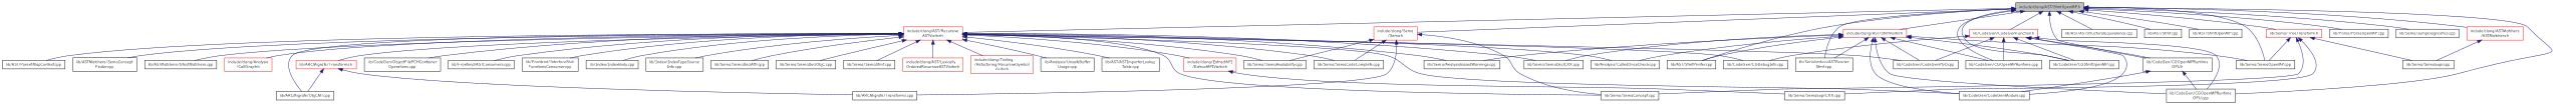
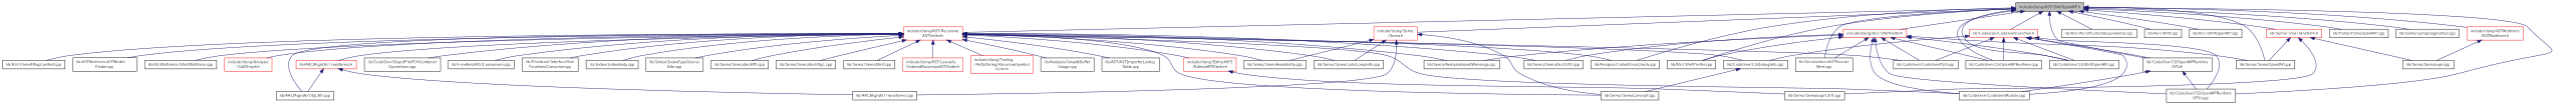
  digraph {
    fontname="Comic Neue"
    node [color=black fontname="Comic Neue" fontsize=10 shape=record]
    edge [color=midnightblue dir=back fontname="Comic Neue" fontsize=10 labelfontname=Helvetica labelfontsize=10 style=solid]
    n1 [fillcolor=grey75 fontcolor=black height=0.2 label="include/clang/AST/StmtOpenMP.h" style=filled width=0.4]
    n2 [color=red height=0.2 label="include/clang/AST/Recursive\lASTVisitor.h" width=0.4]
    n3 [color=red height=0.2 label="include/clang/AST/StmtVisitor.h" width=0.4]
    n4 [height=0.2 label="lib/AST/StmtPrinter.cpp" width=0.4]
    n5 [height=0.2 label="lib/CodeGen/CGOpenMPRuntime.cpp" width=0.4]
    n6 [height=0.2 label="lib/CodeGen/CGOpenMPRuntime\lGPU.cpp" width=0.4]
    n7 [height=0.2 label="lib/CodeGen/CGStmtOpenMP.cpp" width=0.4]
    n8 [height=0.2 label="lib/Sema/SemaOpenMP.cpp" width=0.4]
    n9 [height=0.2 label="lib/Serialization/ASTReader\lStmt.cpp" width=0.4]
    n10 [color=red height=0.2 label="include/clang/ASTMatchers\l/ASTMatchers.h" width=0.4]
    n11 [color=red height=0.2 label="include/clang/Sema\l/Sema.h" width=0.4]
    n12 [height=0.2 label="lib/AST/ASTStructuralEquivalence.cpp" width=0.4]
    n13 [height=0.2 label="lib/AST/Stmt.cpp" width=0.4]
    n14 [height=0.2 label="lib/AST/StmtOpenMP.cpp" width=0.4]
    n15 [color=red height=0.2 label="lib/CodeGen/CodeGenFunction.h" width=0.4]
    n16 [height=0.2 label="lib/CodeGen/CGOpenMPRuntime\lGPU.h" width=0.4]
    n17 [height=0.2 label="lib/Parse/ParseOpenMP.cpp" width=0.4]
    n18 [height=0.2 label="lib/Sema/JumpDiagnostics.cpp" width=0.4]
    n19 [color=red height=0.2 label="lib/Sema/TreeTransform.h" width=0.4]
    n20 [color=red height=0.2 label="include/clang/Analysis\l/CallGraph.h" width=0.4]
    n21 [color=red height=0.2 label="include/clang/AST/Lexically\lOrderedRecursiveASTVisitor.h" width=0.4]
    n22 [color=red height=0.2 label="include/clang/ExtractAPI\l/ExtractAPIVisitor.h" width=0.4]
    n23 [color=red height=0.2 label="include/clang/Tooling\l/Refactoring/RecursiveSymbol\lVisitor.h" width=0.4]
    n24 [height=0.2 label="lib/Analysis/CalledOnceCheck.cpp" width=0.4]
    n25 [height=0.2 label="lib/Analysis/UnsafeBuffer\lUsage.cpp" width=0.4]
    n26 [color=red height=0.2 label="lib/ARCMigrate/Transforms.h" width=0.4]
    n27 [height=0.2 label="lib/ARCMigrate/ObjCMT.cpp" width=0.4]
    n28 [height=0.2 label="lib/AST/ASTImporterLookup\lTable.cpp" width=0.4]
    n29 [height=0.2 label="lib/AST/ParentMapContext.cpp" width=0.4]
-   n30 [height=0.2 label="lib/ASTMatchers/SemaConcept\lFinder.cpp" width=0.4]
+   n30 [height=0.2 label="lib/ASTMatchers/ASTMatch\lFinder.cpp" width=0.4]
    n31 [height=0.2 label="lib/ASTMatchers/GtestMatchers.cpp" width=0.4]
    n32 [height=0.2 label="lib/CodeGen/CGDebugInfo.cpp" width=0.4]
    n33 [height=0.2 label="lib/CodeGen/CodeGenModule.cpp" width=0.4]
    n34 [height=0.2 label="lib/CodeGen/CodeGenPGO.cpp" width=0.4]
    n35 [height=0.2 label="lib/CodeGen/ObjectFilePCHContainer\lOperations.cpp" width=0.4]
    n36 [height=0.2 label="lib/Frontend/ASTConsumers.cpp" width=0.4]
    n37 [height=0.2 label="lib/Frontend/InterfaceStub\lFunctionsConsumer.cpp" width=0.4]
    n38 [height=0.2 label="lib/Index/IndexBody.cpp" width=0.4]
    n39 [height=0.2 label="lib/Index/IndexTypeSource\lInfo.cpp" width=0.4]
    n40 [height=0.2 label="lib/Sema/AnalysisBasedWarnings.cpp" width=0.4]
    n41 [height=0.2 label="lib/Sema/SemaAvailability.cpp" width=0.4]
    n42 [height=0.2 label="lib/Sema/SemaCodeComplete.cpp" width=0.4]
    n43 [height=0.2 label="lib/Sema/SemaConcept.cpp" width=0.4]
    n44 [height=0.2 label="lib/Sema/SemaDeclAttr.cpp" width=0.4]
    n45 [height=0.2 label="lib/Sema/SemaDeclCXX.cpp" width=0.4]
    n46 [height=0.2 label="lib/Sema/SemaDeclObjC.cpp" width=0.4]
    n47 [height=0.2 label="lib/Sema/SemaStmt.cpp" width=0.4]
    n48 [height=0.2 label="lib/Sema/SemaExpr.cpp" width=0.4]
    n49 [height=0.2 label="lib/ARCMigrate/Transforms.cpp" width=0.4]
    n50 [height=0.2 label="lib/Sema/SemaExprCXX.cpp" width=0.4]
    n1 -> n2
    n1 -> n3
    n1 -> n4
    n1 -> n5
    n1 -> n6
    n1 -> n7
    n1 -> n8
    n1 -> n9
    n1 -> n10
    n1 -> n11
    n1 -> n12
    n1 -> n13
    n1 -> n14
    n1 -> n15
    n1 -> n16
    n1 -> n17
    n1 -> n18
    n1 -> n19
    n2 -> n20
    n2 -> n21
    n2 -> n22
    n2 -> n23
    n2 -> n24
    n2 -> n25
    n2 -> n26
    n2 -> n27
    n2 -> n28
    n2 -> n29
    n2 -> n30
    n2 -> n31
    n2 -> n32
    n2 -> n33
    n2 -> n34
    n2 -> n35
    n2 -> n36
    n2 -> n37
    n2 -> n38
    n2 -> n39
    n2 -> n40
    n2 -> n41
    n2 -> n42
    n2 -> n43
    n2 -> n44
    n2 -> n45
    n2 -> n46
    n2 -> n47
    n3 -> n4
    n3 -> n5
    n3 -> n6
    n3 -> n7
    n3 -> n8
    n3 -> n9
-   n3 -> n24
+   n1 -> n24
    n3 -> n33
    n3 -> n34
    n3 -> n40
    n3 -> n45
    n10 -> n48
    n11 -> n41
    n11 -> n42
    n11 -> n43
    n11 -> n49
    n15 -> n5
    n15 -> n6
    n15 -> n7
    n15 -> n16
    n15 -> n32
    n15 -> n33
    n15 -> n34
    n16 -> n6
    n16 -> n33
    n19 -> n8
-   n19 -> n43
+   n32 -> n43
    n19 -> n48
    n19 -> n50
    n22 -> n50
    n26 -> n27
    n26 -> n49
  }
